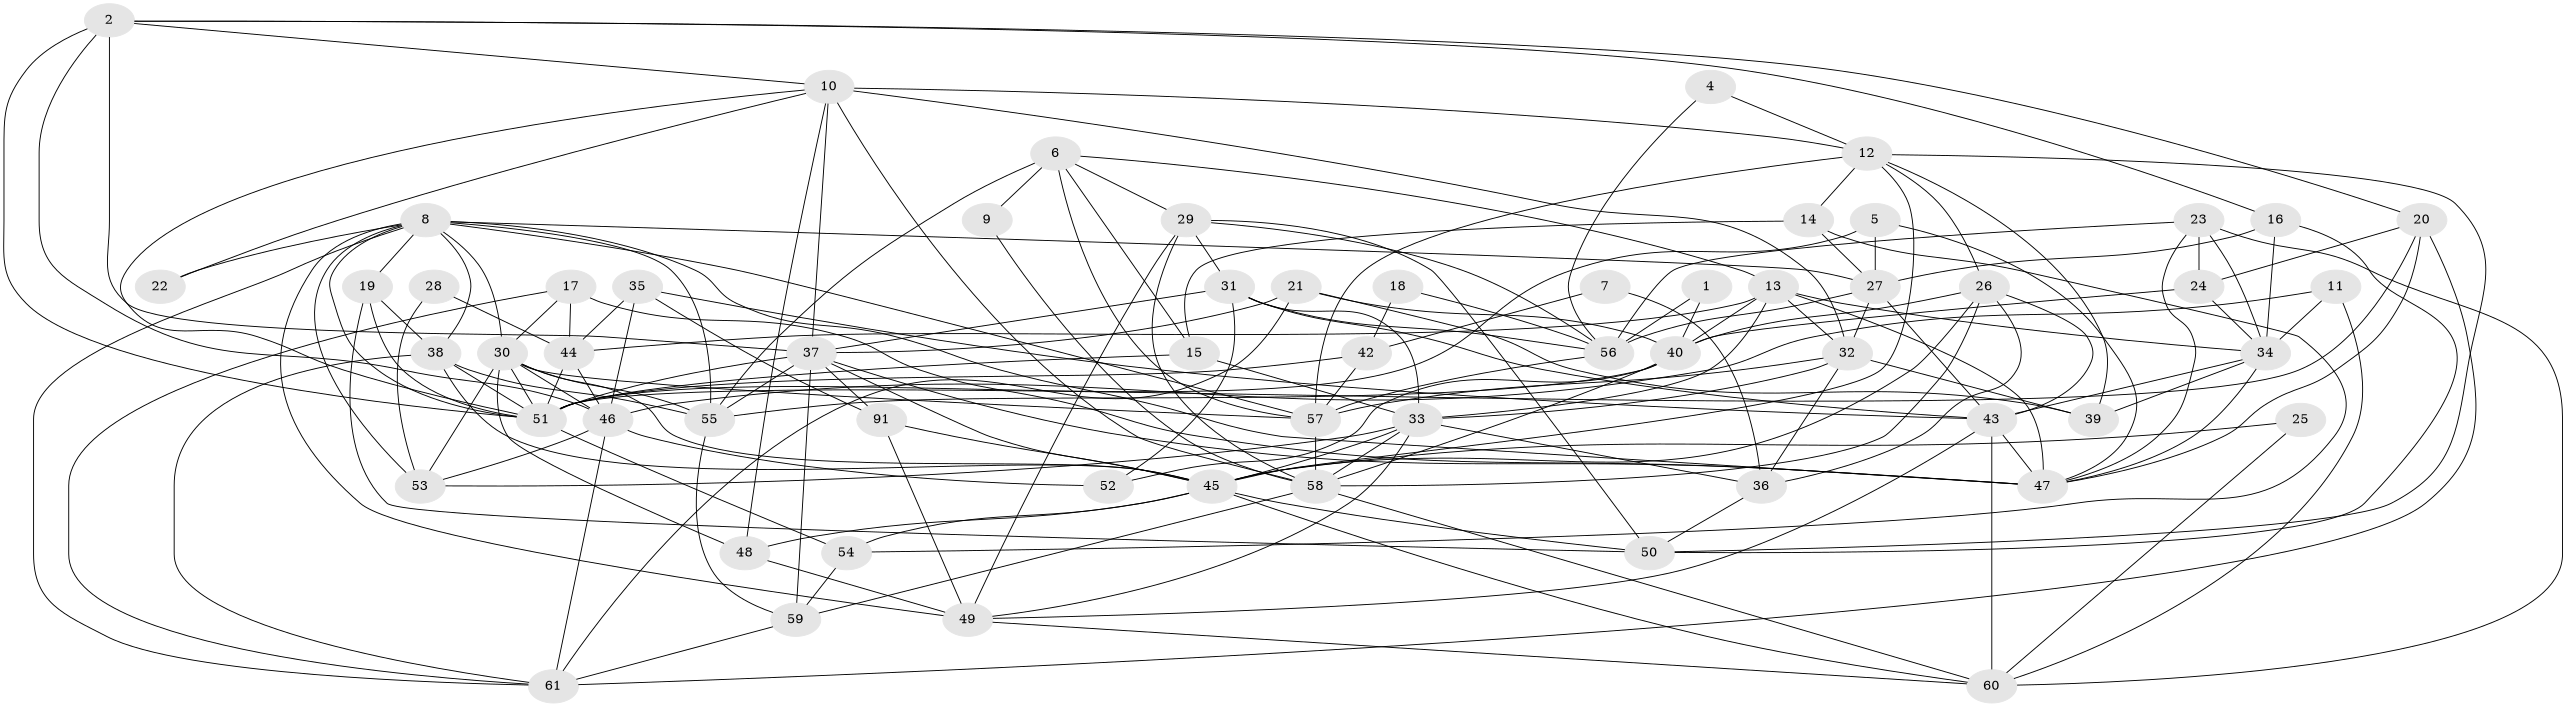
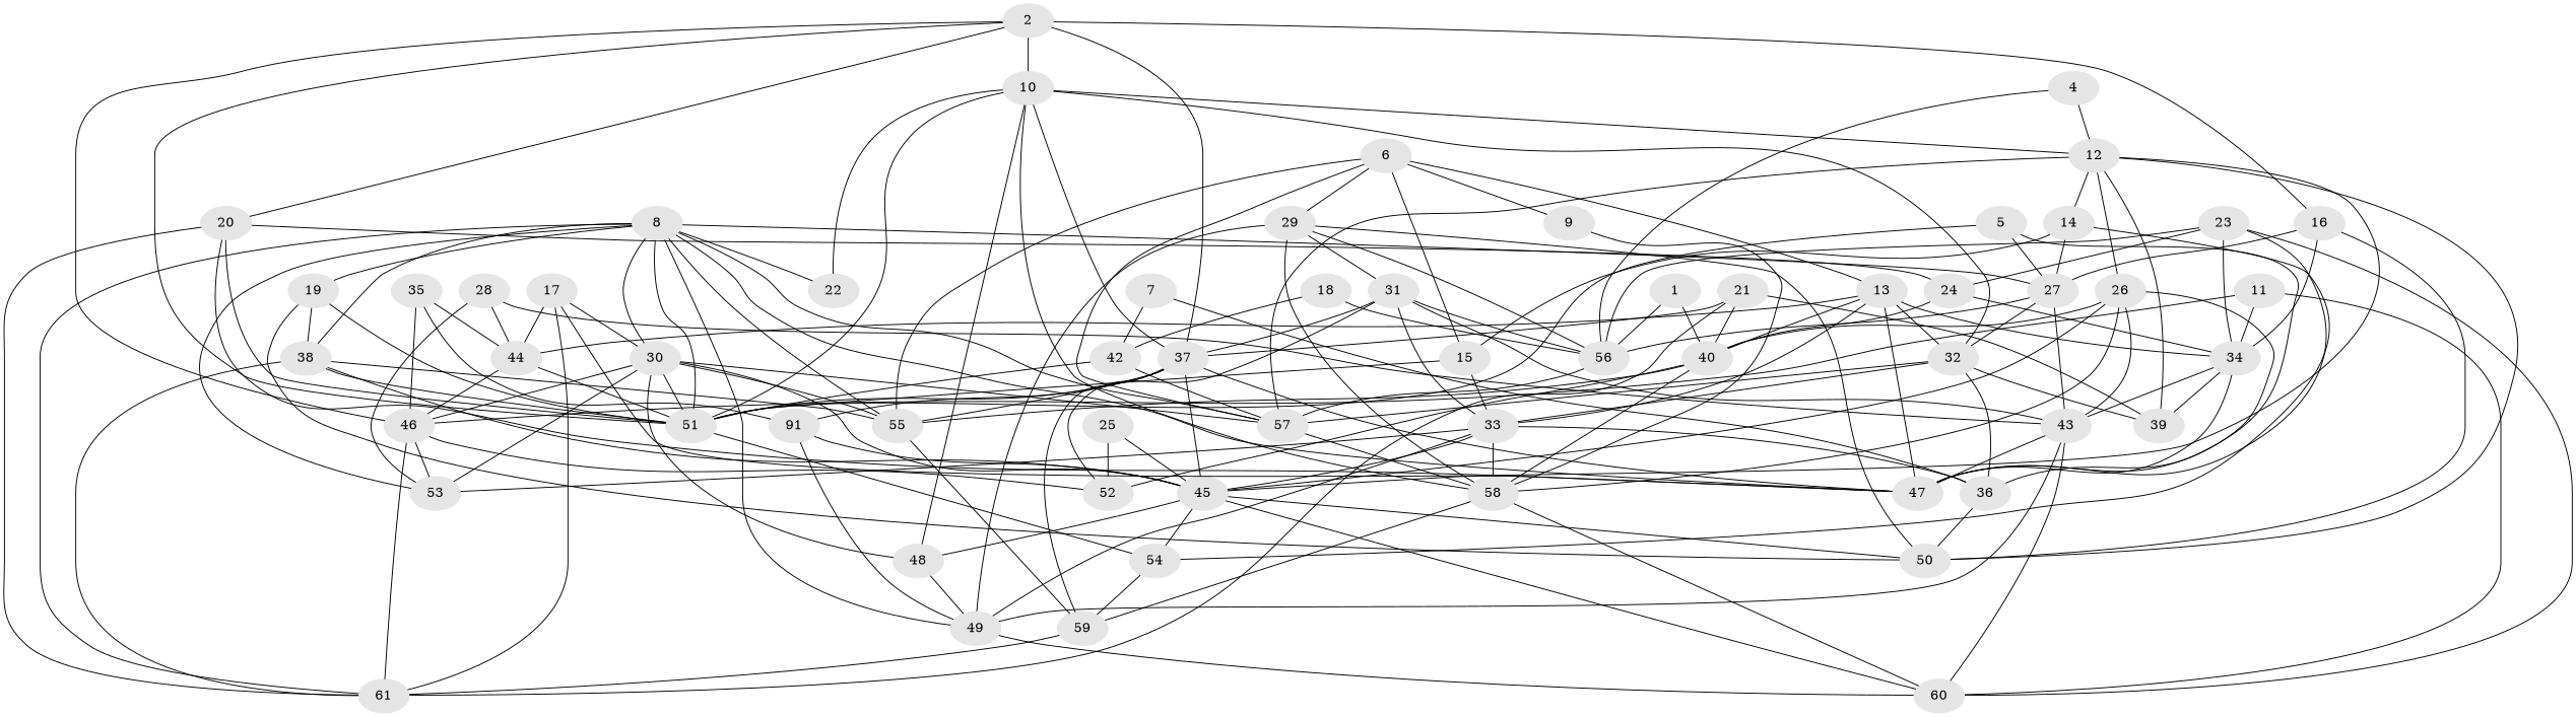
  graph {
    node [color=gray90 style=filled]
    edge [weight=1.0]
    1
    40
    56
    55
    58
    52
    57
    2
    10
    16
    20
    37
    46
    51
    48
    12
    22
    32
    34
    27
    50
    47
    61
    24
    45
    n26 [label=91]
    59
    53
    54
    39
    43
    49
    4
    14
    26
    5
    6
    9
    13
    15
    29
    33
    44
    31
    7
    36
    42
    8
    19
    30
    38
    60
    11
    17
    18
    21
    23
    25
    28
    35
    1 -- 40
    1 -- 56
    40 -- 55
    40 -- 58
    40 -- 52
    56 -- 57
    55 -- 59
    58 -- 59
    58 -- 60
    57 -- 58
    2 -- 10
    2 -- 16
    2 -- 20
    2 -- 37 [weight=2.0]
    2 -- 46
    2 -- 51
    10 -- 58
    10 -- 37
    10 -- 51
    10 -- 48
    10 -- 12
    10 -- 22
    10 -- 32
    16 -- 34
    16 -- 27
    16 -- 50
    20 -- 51
    20 -- 47
    20 -- 61
    20 -- 24
    37 -- 55
    37 -- 51
    37 -- 47
    37 -- 45
    37 -- n26
    37 -- 59
    46 -- 52
    46 -- 61
    46 -- 53
    51 -- 54
    48 -- 49
    12 -- 57
    12 -- 50
    12 -- 45
    12 -- 39
    12 -- 14
    12 -- 26
    32 -- 57
    32 -- 39
    32 -- 33
    32 -- 36
    34 -- 47
    34 -- 39
    34 -- 43
    27 -- 56
    27 -- 32
    27 -- 43
    24 -- 40
    24 -- 34
    45 -- 48
    45 -- 50
    45 -- 54
    45 -- 60
    n26 -- 45
    n26 -- 49
    59 -- 61
    54 -- 59
    43 -- 47
    43 -- 49
    43 -- 60
    49 -- 60
    4 -- 56
    4 -- 12
    14 -- 27
    14 -- 54
    14 -- 15
    26 -- 40
    26 -- 58
    26 -- 45
    26 -- 43
    26 -- 36
    5 -- 51
    5 -- 27
    5 -- 47
    6 -- 55
    6 -- 57
    6 -- 9
    6 -- 13
    6 -- 15
    6 -- 29
    9 -- 58
    13 -- 40
    13 -- 32
    13 -- 34
    13 -- 47
    13 -- 33
    13 -- 44
    15 -- 51
    15 -- 33
    29 -- 56
    29 -- 58
    29 -- 50
    29 -- 49
    29 -- 31
    33 -- 58
    33 -- 45
    33 -- 53
    33 -- 49
    33 -- 36
    44 -- 46
    44 -- 51
    31 -- 56
    31 -- 52
    31 -- 37
    31 -- 43
    31 -- 33
    7 -- 36
    7 -- 42
    36 -- 50
    42 -- 57
    42 -- 51
    8 -- 55
    8 -- 57
    8 -- 51
    8 -- 22
    8 -- 27
    8 -- 47
    8 -- 61
    8 -- 53
    8 -- 49
    8 -- 19
    8 -- 30
    8 -- 38
    19 -- 51
    19 -- 50
    19 -- 38
    30 -- 55
    30 -- 57
    30 -- 46
    30 -- 51
    30 -- 48
    30 -- 45
    30 -- 53
    38 -- 55
    38 -- 51
    38 -- 61
    38 -- 45
    11 -- 46
    11 -- 34
    11 -- 60
    17 -- 47
    17 -- 61
    17 -- 44
    17 -- 30
    18 -- 56
    18 -- 42
    21 -- 40
    21 -- 37
    21 -- 61
    21 -- 39
    23 -- 56
    23 -- 34
    23 -- 47
    23 -- 24
    23 -- 60
    25 -- 45
-   25 -- 60
+   25 -- 52
    28 -- 53
-   35 -- 43
+   28 -- 43
    28 -- 44
    35 -- 46
    35 -- n26
    35 -- 44
  }
